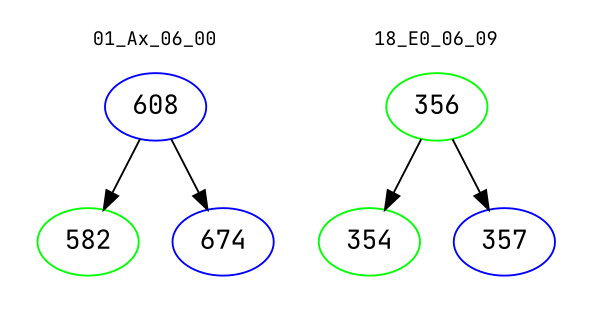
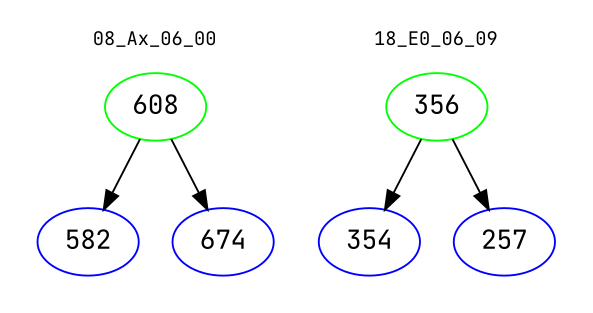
  digraph {
    fontname="JetBrains Mono"
    node [color=green fontname="JetBrains Mono"]
    edge [color=black fontname="JetBrains Mono"]
-   n1 [color=blue label=608]
-   n2 [label=582]
+   n1 [label=608]
+   n2 [color=blue label=582]
    n3 [color=blue label=674]
    n4 [label=356]
-   n5 [label=354]
-   n6 [color=blue label=357]
+   n5 [color=blue label=354]
+   n6 [color=blue label=257]
    subgraph cluster_1 {
      color=white
      fontsize=10
-     label="01_Ax_06_00"
+     label="08_Ax_06_00"
      n1
      n2
      n3
    }
    subgraph cluster_2 {
      color=white
      fontsize=10
      label="18_E0_06_09"
      n4
      n5
      n6
    }
    n1 -> n2
    n1 -> n3
    n4 -> n5
    n4 -> n6
  }
